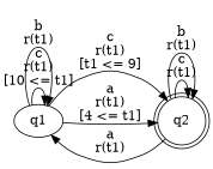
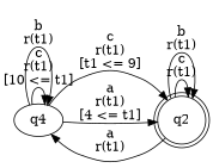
  digraph {
    rankdir=LR
-   n1 [label=q1]
+   n1 [label=q4]
    n2 [label=q2 shape=doublecircle]
    n1 -> n1 [label="c\nr(t1)\n[10 <= t1]"]
    n1 -> n1 [label="b\nr(t1)\n"]
    n1 -> n2 [label="c\nr(t1)\n[t1 <= 9]"]
    n1 -> n2 [label="a\nr(t1)\n[4 <= t1]"]
    n2 -> n1 [label="a\nr(t1)\n"]
    n2 -> n2 [label="c\nr(t1)\n"]
    n2 -> n2 [label="b\nr(t1)\n"]
  }
